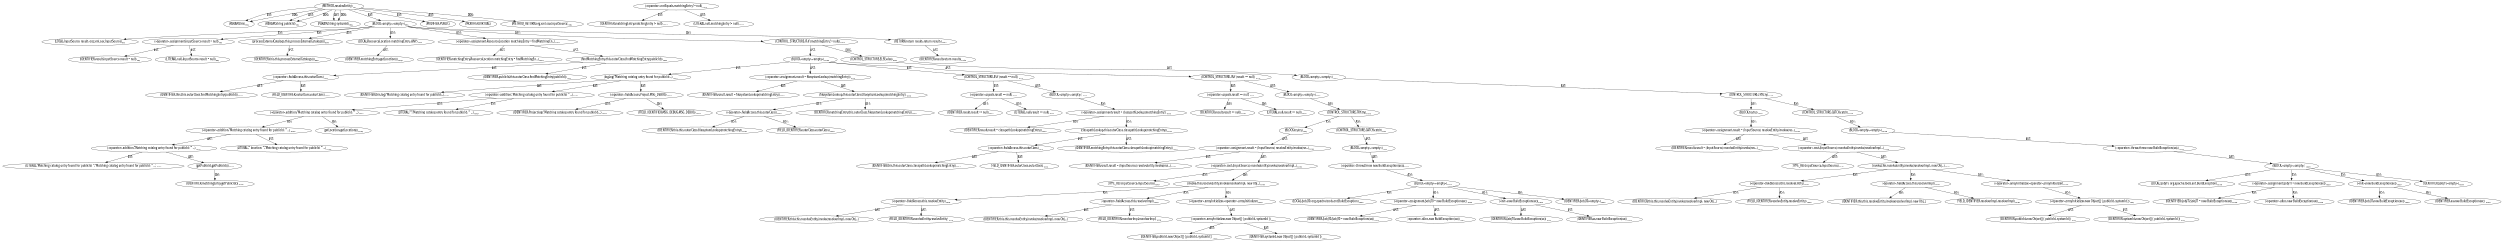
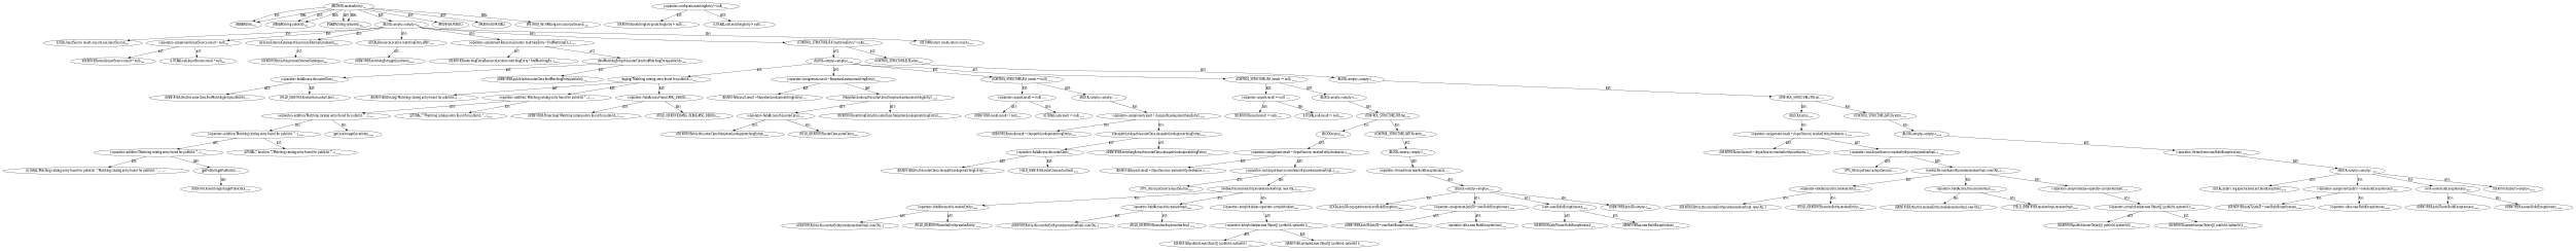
  digraph {
    fontname="Fira Sans"
    node [fontname="Fira Sans"]
    edge [fontname="Fira Sans"]
    n1 [label=<(METHOD,resolveEntity)<SUB>995</SUB>>]
    n2 [label=<(PARAM,this)<SUB>995</SUB>>]
    n3 [label=<(PARAM,String publicId)<SUB>995</SUB>>]
    n4 [label=<(PARAM,String systemId)<SUB>996</SUB>>]
    n5 [label=<(BLOCK,&lt;empty&gt;,&lt;empty&gt;)<SUB>996</SUB>>]
    n6 [label=<(MODIFIER,PUBLIC)>]
    n7 [label=<(MODIFIER,VIRTUAL)>]
    n8 [label=<(METHOD_RETURN,org.xml.sax.InputSource)<SUB>995</SUB>>]
    n9 [label=<(LOCAL,InputSource result: org.xml.sax.InputSource)<SUB>997</SUB>>]
    n10 [label=<(&lt;operator&gt;.assignment,InputSource result = null)<SUB>997</SUB>>]
    n11 [label=<(processExternalCatalogs,this.processExternalCatalogs())<SUB>999</SUB>>]
    n12 [label=<(LOCAL,ResourceLocation matchingEntry: ANY)<SUB>1001</SUB>>]
    n13 [label=<(&lt;operator&gt;.assignment,ResourceLocation matchingEntry = findMatchingEn...)<SUB>1001</SUB>>]
    n14 [label=<(CONTROL_STRUCTURE,IF,if (matchingEntry != null))<SUB>1003</SUB>>]
    n15 [label=<(RETURN,return result;,return result;)<SUB>1043</SUB>>]
    n16 [label=<(IDENTIFIER,result,InputSource result = null)<SUB>997</SUB>>]
    n17 [label=<(LITERAL,null,InputSource result = null)<SUB>997</SUB>>]
    n18 [label=<(IDENTIFIER,this,this.processExternalCatalogs())<SUB>999</SUB>>]
    n19 [label=<(IDENTIFIER,matchingEntry,getLocation())<SUB>1007</SUB>>]
    n20 [label=<(IDENTIFIER,matchingEntry,ResourceLocation matchingEntry = findMatchingEn...)<SUB>1001</SUB>>]
    n21 [label=<(findMatchingEntry,this.outerClass.findMatchingEntry(publicId))<SUB>1001</SUB>>]
    n22 [label=<(BLOCK,&lt;empty&gt;,&lt;empty&gt;)<SUB>1003</SUB>>]
    n23 [label=<(CONTROL_STRUCTURE,ELSE,else)<SUB>1025</SUB>>]
-   n24 [label=<(IDENTIFIER,result,return result;)<SUB>1043</SUB>>]
    n25 [label=<(&lt;operator&gt;.fieldAccess,this.outerClass)<SUB>1001</SUB>>]
    n26 [label=<(IDENTIFIER,publicId,this.outerClass.findMatchingEntry(publicId))<SUB>1001</SUB>>]
    n27 [label=<(IDENTIFIER,this,this.outerClass.findMatchingEntry(publicId))<SUB>1001</SUB>>]
    n28 [label=<(FIELD_IDENTIFIER,outerClass,outerClass)<SUB>1001</SUB>>]
    n29 [label=<(&lt;operator&gt;.notEquals,matchingEntry != null)<SUB>1003</SUB>>]
    n30 [label=<(IDENTIFIER,matchingEntry,matchingEntry != null)<SUB>1003</SUB>>]
    n31 [label=<(LITERAL,null,matchingEntry != null)<SUB>1003</SUB>>]
    n32 [label=<(log,log(&quot;Matching catalog entry found for publicId:...)<SUB>1005</SUB>>]
    n33 [label=<(&lt;operator&gt;.assignment,result = filesystemLookup(matchingEntry))<SUB>1010</SUB>>]
    n34 [label=<(CONTROL_STRUCTURE,IF,if (result == null))<SUB>1012</SUB>>]
    n35 [label=<(CONTROL_STRUCTURE,IF,if (result == null))<SUB>1016</SUB>>]
    n36 [label=<(BLOCK,&lt;empty&gt;,&lt;empty&gt;)<SUB>1025</SUB>>]
    n37 [label=<(IDENTIFIER,this,log(&quot;Matching catalog entry found for publicId:...)<SUB>1005</SUB>>]
    n38 [label=<(&lt;operator&gt;.addition,&quot;Matching catalog entry found for publicId: '&quot; ...)<SUB>1005</SUB>>]
    n39 [label=<(&lt;operator&gt;.fieldAccess,Project.MSG_DEBUG)<SUB>1008</SUB>>]
    n40 [label=<(IDENTIFIER,result,result = filesystemLookup(matchingEntry))<SUB>1010</SUB>>]
    n41 [label=<(filesystemLookup,this.outerClass.filesystemLookup(matchingEntry))<SUB>1010</SUB>>]
    n42 [label=<(&lt;operator&gt;.equals,result == null)<SUB>1012</SUB>>]
    n43 [label=<(BLOCK,&lt;empty&gt;,&lt;empty&gt;)<SUB>1012</SUB>>]
    n44 [label=<(&lt;operator&gt;.equals,result == null)<SUB>1016</SUB>>]
    n45 [label=<(BLOCK,&lt;empty&gt;,&lt;empty&gt;)<SUB>1016</SUB>>]
    n46 [label=<(&lt;operator&gt;.addition,&quot;Matching catalog entry found for publicId: '&quot; ...)<SUB>1005</SUB>>]
    n47 [label=<(LITERAL,&quot;'&quot;,&quot;Matching catalog entry found for publicId: '&quot; ...)<SUB>1007</SUB>>]
    n48 [label=<(IDENTIFIER,Project,log(&quot;Matching catalog entry found for publicId:...)<SUB>1008</SUB>>]
    n49 [label=<(FIELD_IDENTIFIER,MSG_DEBUG,MSG_DEBUG)<SUB>1008</SUB>>]
    n50 [label=<(&lt;operator&gt;.addition,&quot;Matching catalog entry found for publicId: '&quot; ...)<SUB>1005</SUB>>]
    n51 [label=<(getLocation,getLocation())<SUB>1007</SUB>>]
    n52 [label=<(&lt;operator&gt;.addition,&quot;Matching catalog entry found for publicId: '&quot; ...)<SUB>1005</SUB>>]
    n53 [label=<(LITERAL,&quot;' location: '&quot;,&quot;Matching catalog entry found for publicId: '&quot; ...)<SUB>1006</SUB>>]
    n54 [label=<(LITERAL,&quot;Matching catalog entry found for publicId: '&quot;,&quot;Matching catalog entry found for publicId: '&quot; ...)<SUB>1005</SUB>>]
    n55 [label=<(getPublicId,getPublicId())<SUB>1006</SUB>>]
    n56 [label=<(IDENTIFIER,matchingEntry,getPublicId())<SUB>1006</SUB>>]
    n57 [label=<(&lt;operator&gt;.fieldAccess,this.outerClass)<SUB>1010</SUB>>]
    n58 [label=<(IDENTIFIER,matchingEntry,this.outerClass.filesystemLookup(matchingEntry))<SUB>1010</SUB>>]
    n59 [label=<(IDENTIFIER,this,this.outerClass.filesystemLookup(matchingEntry))<SUB>1010</SUB>>]
    n60 [label=<(FIELD_IDENTIFIER,outerClass,outerClass)<SUB>1010</SUB>>]
    n61 [label=<(IDENTIFIER,result,result == null)<SUB>1012</SUB>>]
    n62 [label=<(LITERAL,null,result == null)<SUB>1012</SUB>>]
    n63 [label=<(&lt;operator&gt;.assignment,result = classpathLookup(matchingEntry))<SUB>1013</SUB>>]
    n64 [label=<(IDENTIFIER,result,result = classpathLookup(matchingEntry))<SUB>1013</SUB>>]
    n65 [label=<(classpathLookup,this.outerClass.classpathLookup(matchingEntry))<SUB>1013</SUB>>]
    n66 [label=<(&lt;operator&gt;.fieldAccess,this.outerClass)<SUB>1013</SUB>>]
    n67 [label=<(IDENTIFIER,matchingEntry,this.outerClass.classpathLookup(matchingEntry))<SUB>1013</SUB>>]
    n68 [label=<(IDENTIFIER,this,this.outerClass.classpathLookup(matchingEntry))<SUB>1013</SUB>>]
    n69 [label=<(FIELD_IDENTIFIER,outerClass,outerClass)<SUB>1013</SUB>>]
    n70 [label=<(IDENTIFIER,result,result == null)<SUB>1016</SUB>>]
    n71 [label=<(LITERAL,null,result == null)<SUB>1016</SUB>>]
    n72 [label=<(CONTROL_STRUCTURE,TRY,try)<SUB>1017</SUB>>]
    n73 [label=<(BLOCK,try,try)<SUB>1017</SUB>>]
    n74 [label=<(CONTROL_STRUCTURE,CATCH,catch)<SUB>1021</SUB>>]
    n75 [label=<(&lt;operator&gt;.assignment,result = (InputSource) resolveEntity.invoke(res...)<SUB>1018</SUB>>]
    n76 [label=<(BLOCK,&lt;empty&gt;,&lt;empty&gt;)<SUB>1021</SUB>>]
    n77 [label=<(IDENTIFIER,result,result = (InputSource) resolveEntity.invoke(res...)<SUB>1018</SUB>>]
    n78 [label=<(&lt;operator&gt;.cast,(InputSource) resolveEntity.invoke(resolverImpl...)<SUB>1019</SUB>>]
    n79 [label=<(TYPE_REF,InputSource,InputSource)<SUB>1019</SUB>>]
    n80 [label=<(invoke,this.resolveEntity.invoke(resolverImpl, new Obj...)<SUB>1019</SUB>>]
    n81 [label=<(&lt;operator&gt;.fieldAccess,this.resolveEntity)<SUB>1019</SUB>>]
    n82 [label=<(&lt;operator&gt;.fieldAccess,this.resolverImpl)<SUB>1019</SUB>>]
    n83 [label=<(&lt;operator&gt;.arrayInitializer,&lt;operator&gt;.arrayInitializer)<SUB>1019</SUB>>]
    n84 [label=<(IDENTIFIER,this,this.resolveEntity.invoke(resolverImpl, new Obj...)>]
    n85 [label=<(FIELD_IDENTIFIER,resolveEntity,resolveEntity)<SUB>1019</SUB>>]
    n86 [label=<(IDENTIFIER,this,this.resolveEntity.invoke(resolverImpl, new Obj...)>]
    n87 [label=<(FIELD_IDENTIFIER,resolverImpl,resolverImpl)<SUB>1019</SUB>>]
    n88 [label=<(&lt;operator&gt;.arrayInitializer,new Object[] { publicId, systemId })<SUB>1020</SUB>>]
    n89 [label=<(IDENTIFIER,publicId,new Object[] { publicId, systemId })<SUB>1020</SUB>>]
    n90 [label=<(IDENTIFIER,systemId,new Object[] { publicId, systemId })<SUB>1020</SUB>>]
    n91 [label=<(&lt;operator&gt;.throw,throw new BuildException(ex);)<SUB>1022</SUB>>]
    n92 [label=<(BLOCK,&lt;empty&gt;,&lt;empty&gt;)<SUB>1022</SUB>>]
    n93 [label=<(LOCAL,$obj10: org.apache.tools.ant.BuildException)<SUB>1022</SUB>>]
    n94 [label=<(&lt;operator&gt;.assignment,$obj10 = new BuildException(ex))<SUB>1022</SUB>>]
    n95 [label=<(&lt;init&gt;,new BuildException(ex))<SUB>1022</SUB>>]
    n96 [label=<(IDENTIFIER,$obj10,&lt;empty&gt;)<SUB>1022</SUB>>]
    n97 [label=<(IDENTIFIER,$obj10,$obj10 = new BuildException(ex))<SUB>1022</SUB>>]
    n98 [label=<(&lt;operator&gt;.alloc,new BuildException(ex))<SUB>1022</SUB>>]
    n99 [label=<(IDENTIFIER,$obj10,new BuildException(ex))<SUB>1022</SUB>>]
    n100 [label=<(IDENTIFIER,ex,new BuildException(ex))<SUB>1022</SUB>>]
    n101 [label=<(CONTROL_STRUCTURE,TRY,try)<SUB>1034</SUB>>]
    n102 [label=<(BLOCK,try,try)<SUB>1034</SUB>>]
    n103 [label=<(CONTROL_STRUCTURE,CATCH,catch)<SUB>1038</SUB>>]
    n104 [label=<(&lt;operator&gt;.assignment,result = (InputSource) resolveEntity.invoke(res...)<SUB>1035</SUB>>]
    n105 [label=<(BLOCK,&lt;empty&gt;,&lt;empty&gt;)<SUB>1038</SUB>>]
    n106 [label=<(IDENTIFIER,result,result = (InputSource) resolveEntity.invoke(res...)<SUB>1035</SUB>>]
    n107 [label=<(&lt;operator&gt;.cast,(InputSource) resolveEntity.invoke(resolverImpl...)<SUB>1036</SUB>>]
    n108 [label=<(TYPE_REF,InputSource,InputSource)<SUB>1036</SUB>>]
    n109 [label=<(invoke,this.resolveEntity.invoke(resolverImpl, new Obj...)<SUB>1036</SUB>>]
    n110 [label=<(&lt;operator&gt;.fieldAccess,this.resolveEntity)<SUB>1036</SUB>>]
    n111 [label=<(&lt;operator&gt;.fieldAccess,this.resolverImpl)<SUB>1036</SUB>>]
    n112 [label=<(&lt;operator&gt;.arrayInitializer,&lt;operator&gt;.arrayInitializer)<SUB>1036</SUB>>]
    n113 [label=<(IDENTIFIER,this,this.resolveEntity.invoke(resolverImpl, new Obj...)>]
    n114 [label=<(FIELD_IDENTIFIER,resolveEntity,resolveEntity)<SUB>1036</SUB>>]
    n115 [label=<(IDENTIFIER,this,this.resolveEntity.invoke(resolverImpl, new Obj...)>]
    n116 [label=<(FIELD_IDENTIFIER,resolverImpl,resolverImpl)<SUB>1036</SUB>>]
    n117 [label=<(&lt;operator&gt;.arrayInitializer,new Object[] { publicId, systemId })<SUB>1037</SUB>>]
    n118 [label=<(IDENTIFIER,publicId,new Object[] { publicId, systemId })<SUB>1037</SUB>>]
    n119 [label=<(IDENTIFIER,systemId,new Object[] { publicId, systemId })<SUB>1037</SUB>>]
    n120 [label=<(&lt;operator&gt;.throw,throw new BuildException(ex);)<SUB>1039</SUB>>]
    n121 [label=<(BLOCK,&lt;empty&gt;,&lt;empty&gt;)<SUB>1039</SUB>>]
    n122 [label=<(LOCAL,$obj11: org.apache.tools.ant.BuildException)<SUB>1039</SUB>>]
    n123 [label=<(&lt;operator&gt;.assignment,$obj11 = new BuildException(ex))<SUB>1039</SUB>>]
    n124 [label=<(&lt;init&gt;,new BuildException(ex))<SUB>1039</SUB>>]
    n125 [label=<(IDENTIFIER,$obj11,&lt;empty&gt;)<SUB>1039</SUB>>]
    n126 [label=<(IDENTIFIER,$obj11,$obj11 = new BuildException(ex))<SUB>1039</SUB>>]
    n127 [label=<(&lt;operator&gt;.alloc,new BuildException(ex))<SUB>1039</SUB>>]
    n128 [label=<(IDENTIFIER,$obj11,new BuildException(ex))<SUB>1039</SUB>>]
    n129 [label=<(IDENTIFIER,ex,new BuildException(ex))<SUB>1039</SUB>>]
    n1 -> n2 [label="AST: "]
    n1 -> n2 [label="DDG: "]
    n1 -> n3 [label="AST: "]
    n1 -> n3 [label="DDG: "]
    n1 -> n4 [label="AST: "]
    n1 -> n4 [label="DDG: "]
    n1 -> n5 [label="AST: "]
    n1 -> n6 [label="AST: "]
    n1 -> n7 [label="AST: "]
    n1 -> n8 [label="DDG: "]
    n5 -> n9 [label="AST: "]
    n5 -> n10 [label="AST: "]
    n5 -> n11 [label="AST: "]
    n5 -> n12 [label="AST: "]
    n5 -> n13 [label="AST: "]
    n5 -> n14 [label="AST: "]
    n5 -> n15 [label="AST: "]
    n10 -> n16 [label="AST: "]
    n10 -> n17 [label="AST: "]
    n11 -> n18 [label="AST: "]
    n12 -> n19 [label="AST: "]
    n13 -> n20 [label="AST: "]
    n13 -> n21 [label="AST: "]
    n14 -> n22 [label="AST: "]
-   n14 -> n23 [label="DDG: "]
-   n15 -> n24 [label="AST: "]
+   n14 -> n23 [label="AST: "]
    n21 -> n25 [label="AST: "]
    n21 -> n26 [label="AST: "]
    n22 -> n32 [label="AST: "]
    n22 -> n33 [label="AST: "]
    n22 -> n34 [label="AST: "]
    n22 -> n35 [label="AST: "]
    n23 -> n36 [label="AST: "]
    n25 -> n27 [label="AST: "]
    n25 -> n28 [label="AST: "]
    n29 -> n30 [label="AST: "]
    n29 -> n31 [label="AST: "]
    n32 -> n37 [label="AST: "]
    n32 -> n38 [label="AST: "]
    n32 -> n39 [label="AST: "]
    n33 -> n40 [label="AST: "]
    n33 -> n41 [label="AST: "]
    n34 -> n42 [label="AST: "]
    n34 -> n43 [label="AST: "]
    n35 -> n44 [label="AST: "]
    n35 -> n45 [label="AST: "]
    n36 -> n101 [label="AST: "]
    n38 -> n46 [label="AST: "]
    n38 -> n47 [label="AST: "]
    n39 -> n48 [label="AST: "]
    n39 -> n49 [label="AST: "]
    n41 -> n57 [label="AST: "]
    n41 -> n58 [label="AST: "]
    n42 -> n61 [label="AST: "]
    n42 -> n62 [label="AST: "]
    n43 -> n63 [label="AST: "]
    n44 -> n70 [label="AST: "]
    n44 -> n71 [label="AST: "]
    n45 -> n72 [label="AST: "]
    n46 -> n50 [label="AST: "]
    n46 -> n51 [label="AST: "]
    n50 -> n52 [label="AST: "]
    n50 -> n53 [label="AST: "]
    n52 -> n54 [label="AST: "]
    n52 -> n55 [label="AST: "]
    n55 -> n56 [label="AST: "]
    n57 -> n59 [label="AST: "]
    n57 -> n60 [label="AST: "]
    n63 -> n64 [label="AST: "]
    n63 -> n65 [label="AST: "]
    n65 -> n66 [label="AST: "]
    n65 -> n67 [label="AST: "]
    n66 -> n68 [label="AST: "]
    n66 -> n69 [label="AST: "]
    n72 -> n73 [label="AST: "]
    n72 -> n74 [label="AST: "]
    n73 -> n75 [label="AST: "]
    n74 -> n76 [label="AST: "]
    n75 -> n77 [label="AST: "]
    n75 -> n78 [label="AST: "]
    n76 -> n91 [label="AST: "]
    n78 -> n79 [label="AST: "]
    n78 -> n80 [label="AST: "]
    n80 -> n81 [label="AST: "]
    n80 -> n82 [label="AST: "]
    n80 -> n83 [label="AST: "]
    n81 -> n84 [label="AST: "]
    n81 -> n85 [label="AST: "]
    n82 -> n86 [label="AST: "]
    n82 -> n87 [label="AST: "]
    n83 -> n88 [label="AST: "]
    n88 -> n89 [label="AST: "]
    n88 -> n90 [label="AST: "]
    n91 -> n92 [label="AST: "]
    n92 -> n93 [label="AST: "]
    n92 -> n94 [label="AST: "]
    n92 -> n95 [label="AST: "]
    n92 -> n96 [label="AST: "]
    n94 -> n97 [label="AST: "]
    n94 -> n98 [label="AST: "]
    n95 -> n99 [label="AST: "]
    n95 -> n100 [label="AST: "]
    n101 -> n102 [label="AST: "]
    n101 -> n103 [label="AST: "]
    n102 -> n104 [label="AST: "]
    n103 -> n105 [label="AST: "]
    n104 -> n106 [label="AST: "]
    n104 -> n107 [label="AST: "]
    n105 -> n120 [label="AST: "]
    n107 -> n108 [label="AST: "]
    n107 -> n109 [label="AST: "]
    n109 -> n110 [label="AST: "]
    n109 -> n111 [label="AST: "]
    n109 -> n112 [label="AST: "]
    n110 -> n113 [label="AST: "]
    n110 -> n114 [label="AST: "]
    n111 -> n115 [label="AST: "]
    n111 -> n116 [label="AST: "]
    n112 -> n117 [label="AST: "]
    n117 -> n118 [label="AST: "]
    n117 -> n119 [label="AST: "]
    n120 -> n121 [label="AST: "]
    n121 -> n122 [label="AST: "]
    n121 -> n123 [label="AST: "]
    n121 -> n124 [label="AST: "]
    n121 -> n125 [label="AST: "]
    n123 -> n126 [label="AST: "]
    n123 -> n127 [label="AST: "]
    n124 -> n128 [label="AST: "]
    n124 -> n129 [label="AST: "]
  }
